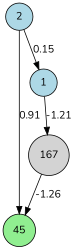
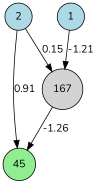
  digraph {
    fontname=Nunito
    rankdir=TB
    node [fillcolor=lightblue fontname=Nunito shape=circle style=filled]
    edge [fontname=Nunito]
    n1 [label=2]
    n2 [fillcolor=lightgreen label=45]
    n3 [fillcolor=lightgray label=167]
    n4 [label=1]
    n1 -> n2 [label=0.91]
-   n1 -> n4 [label=0.15]
+   n1 -> n3 [label=0.15]
    n3 -> n2 [label=-1.26]
    n4 -> n3 [label=-1.21]
  }
